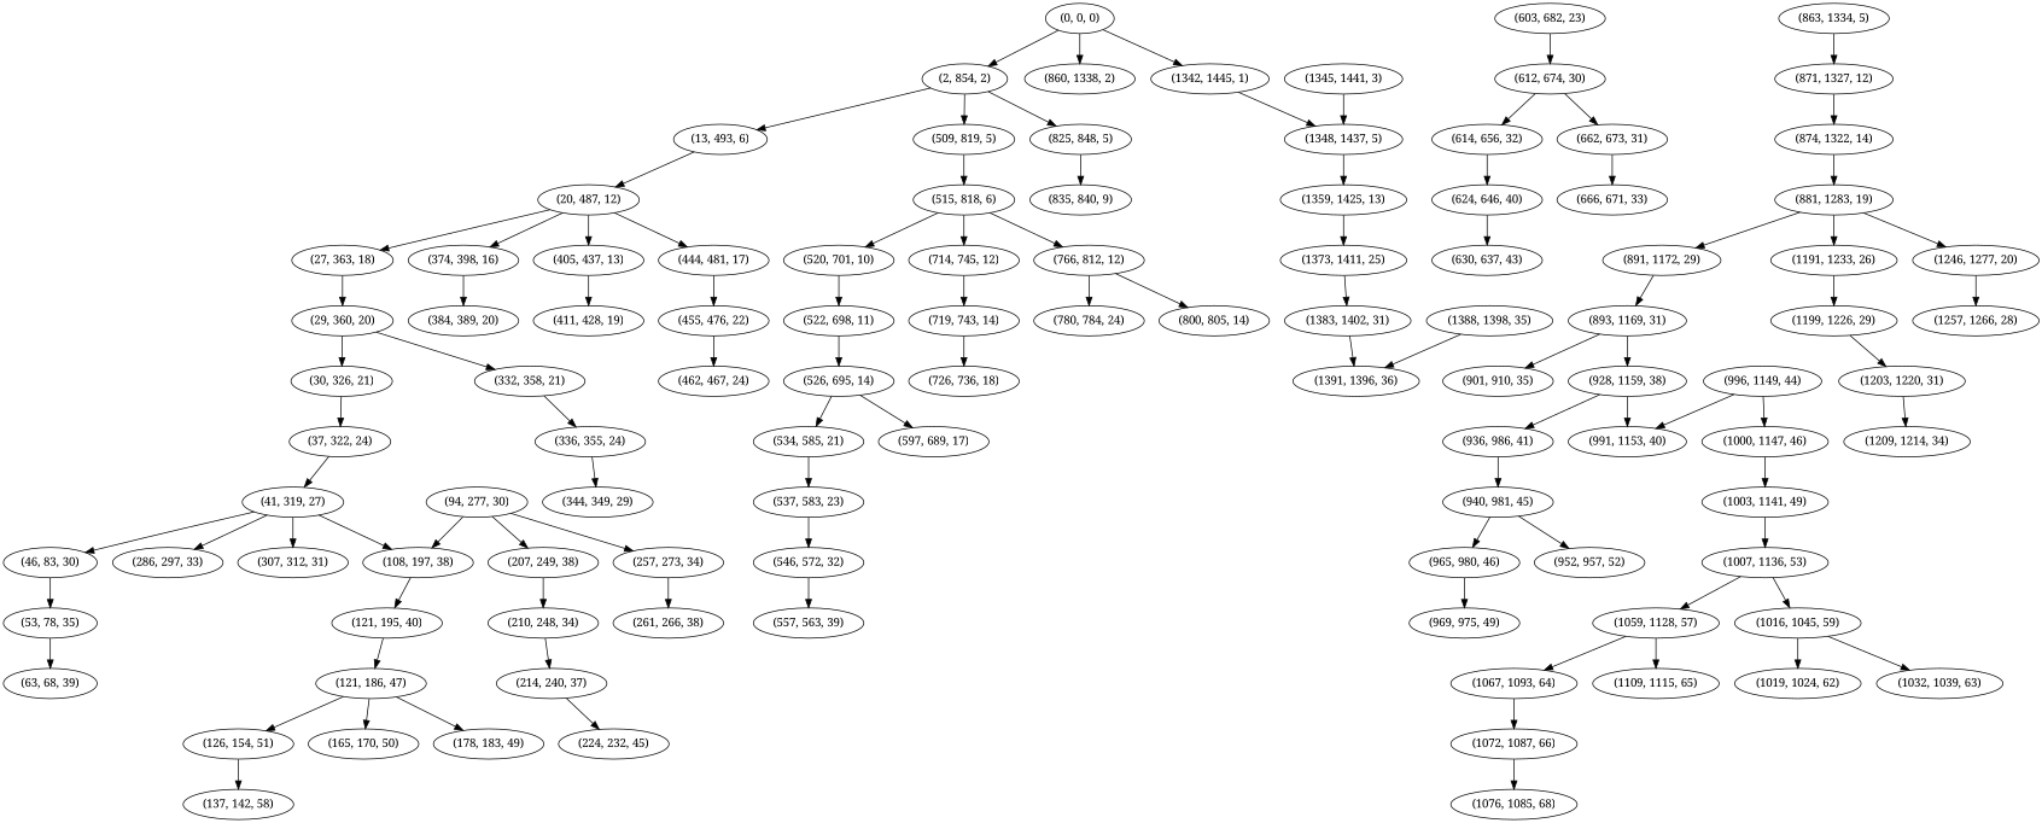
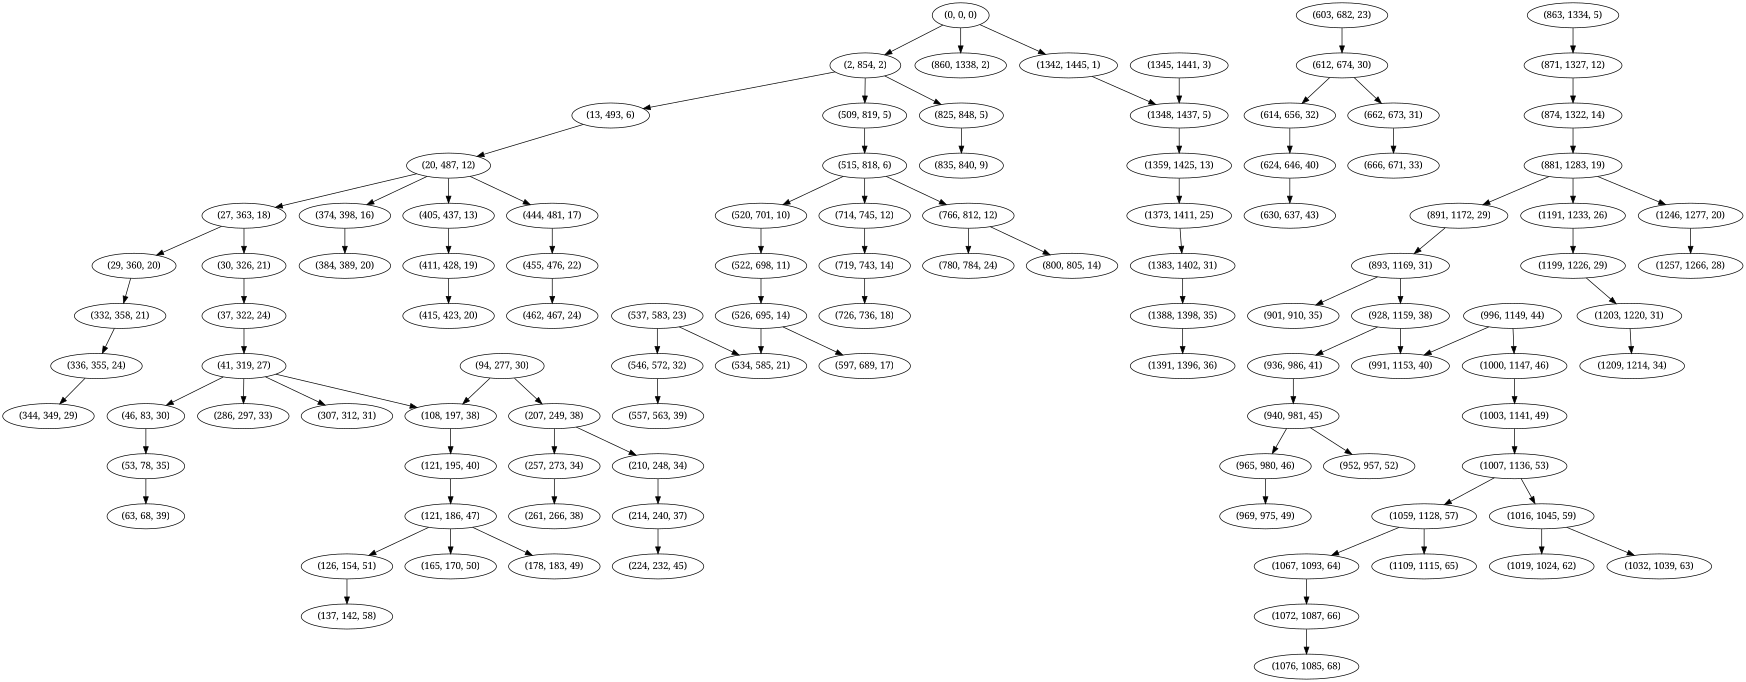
  digraph {
    fontname="Noto Serif"
    node [fontname="Noto Serif"]
    edge [fontname="Noto Serif"]
    "(0, 0, 0)"
    "(2, 854, 2)"
    "(860, 1338, 2)"
    "(1342, 1445, 1)"
    "(13, 493, 6)"
    "(509, 819, 5)"
    "(825, 848, 5)"
    "(1348, 1437, 5)"
    "(20, 487, 12)"
    "(515, 818, 6)"
    "(835, 840, 9)"
    "(27, 363, 18)"
    "(374, 398, 16)"
    "(405, 437, 13)"
    "(444, 481, 17)"
    "(29, 360, 20)"
    "(384, 389, 20)"
    "(411, 428, 19)"
    "(455, 476, 22)"
    "(30, 326, 21)"
    "(332, 358, 21)"
    "(37, 322, 24)"
    "(336, 355, 24)"
    "(41, 319, 27)"
    "(46, 83, 30)"
    "(286, 297, 33)"
    "(307, 312, 31)"
    "(108, 197, 38)"
    "(53, 78, 35)"
    "(94, 277, 30)"
    n31 [label="(207, 249, 38)"]
    "(257, 273, 34)"
    "(63, 68, 39)"
    n34 [label="(121, 195, 40)"]
    "(210, 248, 34)"
    "(261, 266, 38)"
    "(121, 186, 47)"
    "(126, 154, 51)"
    "(165, 170, 50)"
    "(178, 183, 49)"
    "(137, 142, 58)"
    "(214, 240, 37)"
    "(224, 232, 45)"
    "(344, 349, 29)"
+   "(415, 423, 20)"
    "(462, 467, 24)"
    "(520, 701, 10)"
    "(714, 745, 12)"
    "(766, 812, 12)"
    "(522, 698, 11)"
    "(719, 743, 14)"
    "(780, 784, 24)"
    "(800, 805, 14)"
    "(526, 695, 14)"
    "(534, 585, 21)"
    "(597, 689, 17)"
    "(537, 583, 23)"
    "(546, 572, 32)"
    "(557, 563, 39)"
    "(603, 682, 23)"
    "(612, 674, 30)"
    "(614, 656, 32)"
    "(662, 673, 31)"
    "(624, 646, 40)"
    "(666, 671, 33)"
    "(630, 637, 43)"
    "(726, 736, 18)"
    "(863, 1334, 5)"
    "(871, 1327, 12)"
    "(874, 1322, 14)"
    "(881, 1283, 19)"
    "(891, 1172, 29)"
    "(1191, 1233, 26)"
    "(1246, 1277, 20)"
    "(893, 1169, 31)"
    "(1199, 1226, 29)"
    "(1257, 1266, 28)"
    "(901, 910, 35)"
    "(928, 1159, 38)"
    "(936, 986, 41)"
    "(991, 1153, 40)"
    "(940, 981, 45)"
    "(952, 957, 52)"
    "(965, 980, 46)"
    "(969, 975, 49)"
    "(996, 1149, 44)"
    "(1000, 1147, 46)"
    "(1003, 1141, 49)"
    "(1007, 1136, 53)"
    "(1016, 1045, 59)"
    "(1059, 1128, 57)"
    "(1019, 1024, 62)"
    "(1032, 1039, 63)"
    "(1067, 1093, 64)"
    "(1109, 1115, 65)"
    "(1072, 1087, 66)"
    "(1076, 1085, 68)"
    "(1203, 1220, 31)"
    "(1209, 1214, 34)"
    "(1345, 1441, 3)"
    "(1359, 1425, 13)"
    "(1373, 1411, 25)"
    "(1383, 1402, 31)"
    "(1388, 1398, 35)"
    "(1391, 1396, 36)"
    "(0, 0, 0)" -> "(2, 854, 2)"
    "(0, 0, 0)" -> "(860, 1338, 2)"
    "(0, 0, 0)" -> "(1342, 1445, 1)"
    "(2, 854, 2)" -> "(13, 493, 6)"
    "(2, 854, 2)" -> "(509, 819, 5)"
    "(2, 854, 2)" -> "(825, 848, 5)"
    "(1342, 1445, 1)" -> "(1348, 1437, 5)"
    "(13, 493, 6)" -> "(20, 487, 12)"
    "(509, 819, 5)" -> "(515, 818, 6)"
    "(825, 848, 5)" -> "(835, 840, 9)"
    "(1348, 1437, 5)" -> "(1359, 1425, 13)"
    "(20, 487, 12)" -> "(27, 363, 18)"
    "(20, 487, 12)" -> "(374, 398, 16)"
    "(20, 487, 12)" -> "(405, 437, 13)"
    "(20, 487, 12)" -> "(444, 481, 17)"
    "(515, 818, 6)" -> "(520, 701, 10)"
    "(515, 818, 6)" -> "(714, 745, 12)"
    "(515, 818, 6)" -> "(766, 812, 12)"
    "(27, 363, 18)" -> "(29, 360, 20)"
    "(374, 398, 16)" -> "(384, 389, 20)"
    "(405, 437, 13)" -> "(411, 428, 19)"
    "(444, 481, 17)" -> "(455, 476, 22)"
-   "(29, 360, 20)" -> "(30, 326, 21)"
+   "(27, 363, 18)" -> "(30, 326, 21)"
    "(29, 360, 20)" -> "(332, 358, 21)"
+   "(411, 428, 19)" -> "(415, 423, 20)"
    "(455, 476, 22)" -> "(462, 467, 24)"
    "(30, 326, 21)" -> "(37, 322, 24)"
    "(332, 358, 21)" -> "(336, 355, 24)"
    "(37, 322, 24)" -> "(41, 319, 27)"
    "(336, 355, 24)" -> "(344, 349, 29)"
    "(41, 319, 27)" -> "(46, 83, 30)"
    "(41, 319, 27)" -> "(286, 297, 33)"
    "(41, 319, 27)" -> "(307, 312, 31)"
    "(41, 319, 27)" -> "(108, 197, 38)"
    "(46, 83, 30)" -> "(53, 78, 35)"
    "(108, 197, 38)" -> n34
    "(53, 78, 35)" -> "(63, 68, 39)"
    "(94, 277, 30)" -> "(108, 197, 38)"
    "(94, 277, 30)" -> n31
-   "(94, 277, 30)" -> "(257, 273, 34)"
+   n31 -> "(257, 273, 34)"
    n31 -> "(210, 248, 34)"
    "(257, 273, 34)" -> "(261, 266, 38)"
    n34 -> "(121, 186, 47)"
    "(210, 248, 34)" -> "(214, 240, 37)"
    "(121, 186, 47)" -> "(126, 154, 51)"
    "(121, 186, 47)" -> "(165, 170, 50)"
    "(121, 186, 47)" -> "(178, 183, 49)"
    "(126, 154, 51)" -> "(137, 142, 58)"
    "(214, 240, 37)" -> "(224, 232, 45)"
    "(520, 701, 10)" -> "(522, 698, 11)"
    "(714, 745, 12)" -> "(719, 743, 14)"
    "(766, 812, 12)" -> "(780, 784, 24)"
    "(766, 812, 12)" -> "(800, 805, 14)"
    "(522, 698, 11)" -> "(526, 695, 14)"
    "(719, 743, 14)" -> "(726, 736, 18)"
    "(526, 695, 14)" -> "(534, 585, 21)"
    "(526, 695, 14)" -> "(597, 689, 17)"
-   "(534, 585, 21)" -> "(537, 583, 23)"
+   "(537, 583, 23)" -> "(534, 585, 21)"
    "(537, 583, 23)" -> "(546, 572, 32)"
    "(546, 572, 32)" -> "(557, 563, 39)"
    "(603, 682, 23)" -> "(612, 674, 30)"
    "(612, 674, 30)" -> "(614, 656, 32)"
    "(612, 674, 30)" -> "(662, 673, 31)"
    "(614, 656, 32)" -> "(624, 646, 40)"
    "(662, 673, 31)" -> "(666, 671, 33)"
    "(624, 646, 40)" -> "(630, 637, 43)"
    "(863, 1334, 5)" -> "(871, 1327, 12)"
    "(871, 1327, 12)" -> "(874, 1322, 14)"
    "(874, 1322, 14)" -> "(881, 1283, 19)"
    "(881, 1283, 19)" -> "(891, 1172, 29)"
    "(881, 1283, 19)" -> "(1191, 1233, 26)"
    "(881, 1283, 19)" -> "(1246, 1277, 20)"
    "(891, 1172, 29)" -> "(893, 1169, 31)"
    "(1191, 1233, 26)" -> "(1199, 1226, 29)"
    "(1246, 1277, 20)" -> "(1257, 1266, 28)"
    "(893, 1169, 31)" -> "(901, 910, 35)"
    "(893, 1169, 31)" -> "(928, 1159, 38)"
    "(1199, 1226, 29)" -> "(1203, 1220, 31)"
    "(928, 1159, 38)" -> "(936, 986, 41)"
    "(928, 1159, 38)" -> "(991, 1153, 40)"
    "(936, 986, 41)" -> "(940, 981, 45)"
    "(940, 981, 45)" -> "(952, 957, 52)"
    "(940, 981, 45)" -> "(965, 980, 46)"
    "(965, 980, 46)" -> "(969, 975, 49)"
    "(996, 1149, 44)" -> "(991, 1153, 40)"
    "(996, 1149, 44)" -> "(1000, 1147, 46)"
    "(1000, 1147, 46)" -> "(1003, 1141, 49)"
    "(1003, 1141, 49)" -> "(1007, 1136, 53)"
    "(1007, 1136, 53)" -> "(1016, 1045, 59)"
    "(1007, 1136, 53)" -> "(1059, 1128, 57)"
    "(1016, 1045, 59)" -> "(1019, 1024, 62)"
    "(1016, 1045, 59)" -> "(1032, 1039, 63)"
    "(1059, 1128, 57)" -> "(1067, 1093, 64)"
    "(1059, 1128, 57)" -> "(1109, 1115, 65)"
    "(1067, 1093, 64)" -> "(1072, 1087, 66)"
    "(1072, 1087, 66)" -> "(1076, 1085, 68)"
    "(1203, 1220, 31)" -> "(1209, 1214, 34)"
    "(1345, 1441, 3)" -> "(1348, 1437, 5)"
    "(1359, 1425, 13)" -> "(1373, 1411, 25)"
    "(1373, 1411, 25)" -> "(1383, 1402, 31)"
-   "(1383, 1402, 31)" -> "(1391, 1396, 36)"
+   "(1383, 1402, 31)" -> "(1388, 1398, 35)"
    "(1388, 1398, 35)" -> "(1391, 1396, 36)"
  }
